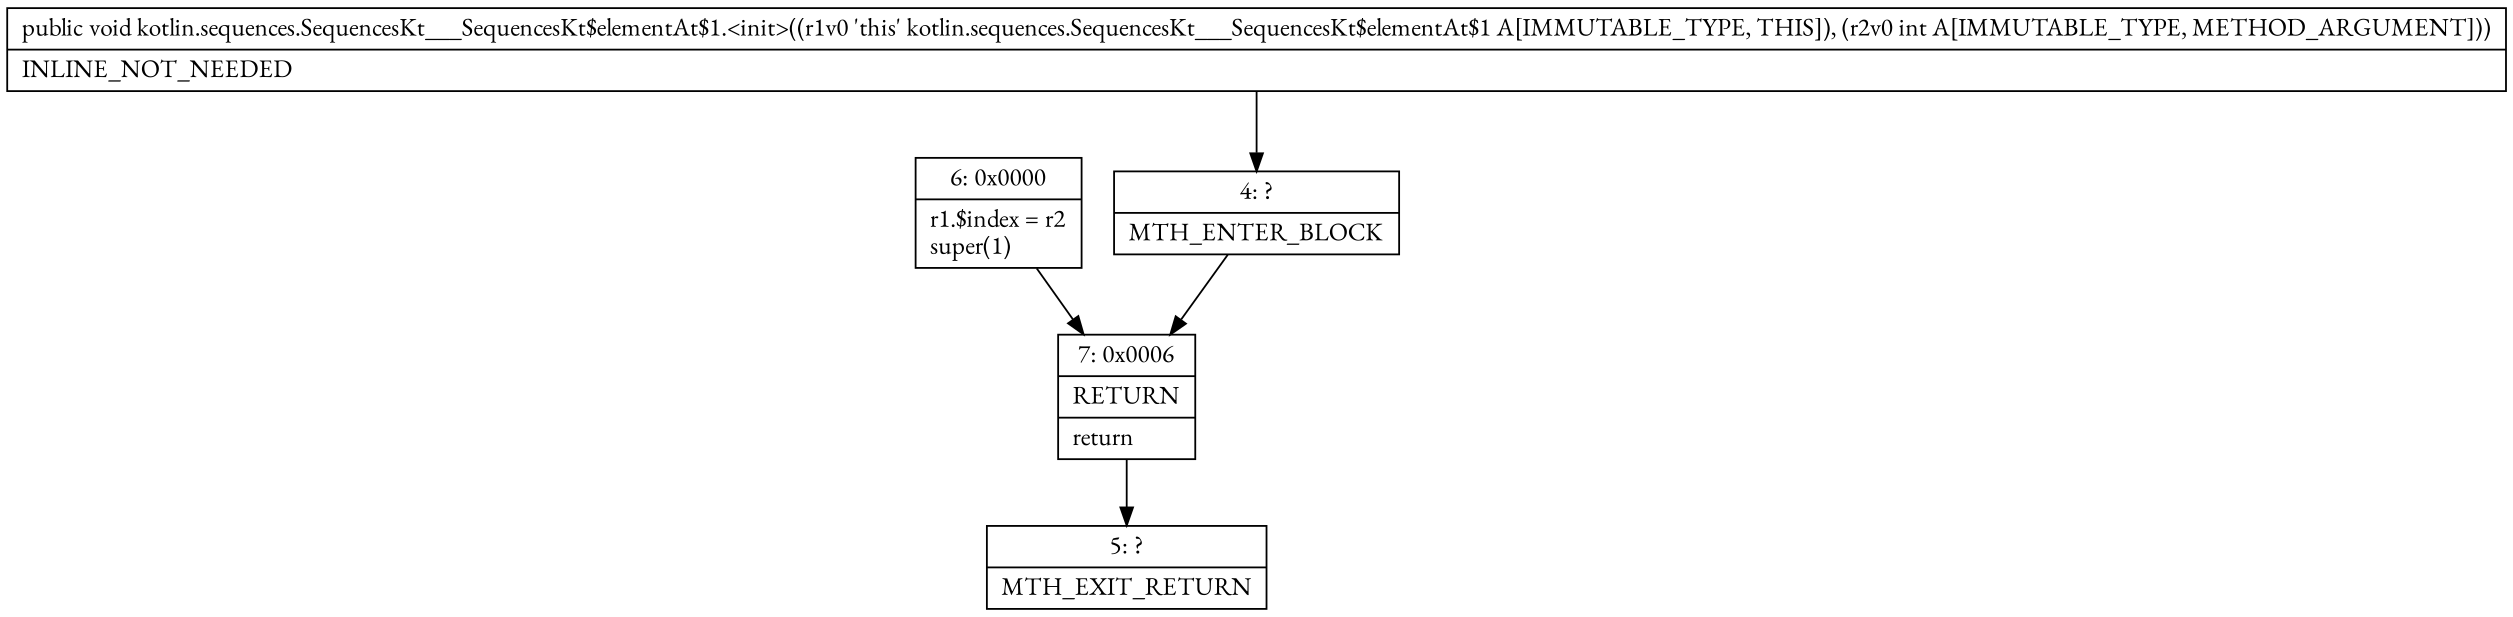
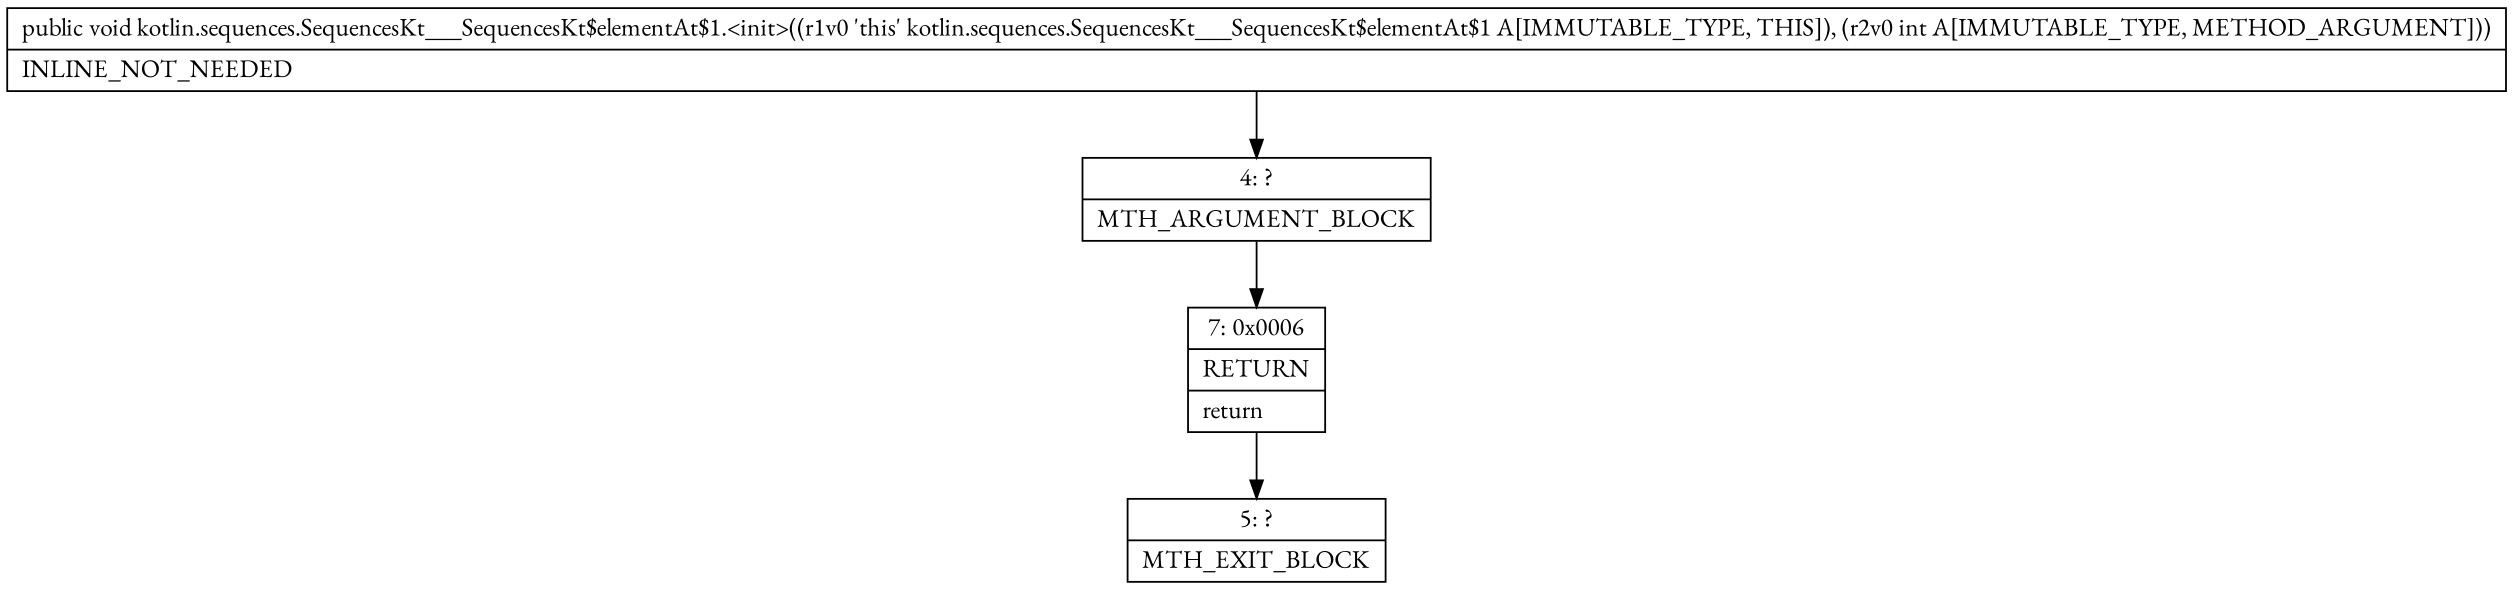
  digraph {
    fontname="EB Garamond"
    node [fontname="EB Garamond" shape=record]
    edge [fontname="EB Garamond"]
-   n1 [label="{4\:\ ?|MTH_ENTER_BLOCK\l}"]
+   n1 [label="{4\:\ ?|MTH_ARGUMENT_BLOCK\l}"]
    n2 [label="{7\:\ 0x0006|RETURN\l|return\l}"]
-   n3 [label="{6\:\ 0x0000|r1.$index = r2\lsuper(1)\l}"]
-   n4 [label="{5\:\ ?|MTH_EXIT_RETURN\l}"]
+   n4 [label="{5\:\ ?|MTH_EXIT_BLOCK\l}"]
    n5 [label="{public void kotlin.sequences.SequencesKt___SequencesKt$elementAt$1.\<init\>((r1v0 'this' kotlin.sequences.SequencesKt___SequencesKt$elementAt$1 A[IMMUTABLE_TYPE, THIS]), (r2v0 int A[IMMUTABLE_TYPE, METHOD_ARGUMENT]))  | INLINE_NOT_NEEDED\l}"]
    n1 -> n2
    n2 -> n4
-   n3 -> n2
    n5 -> n1
  }
